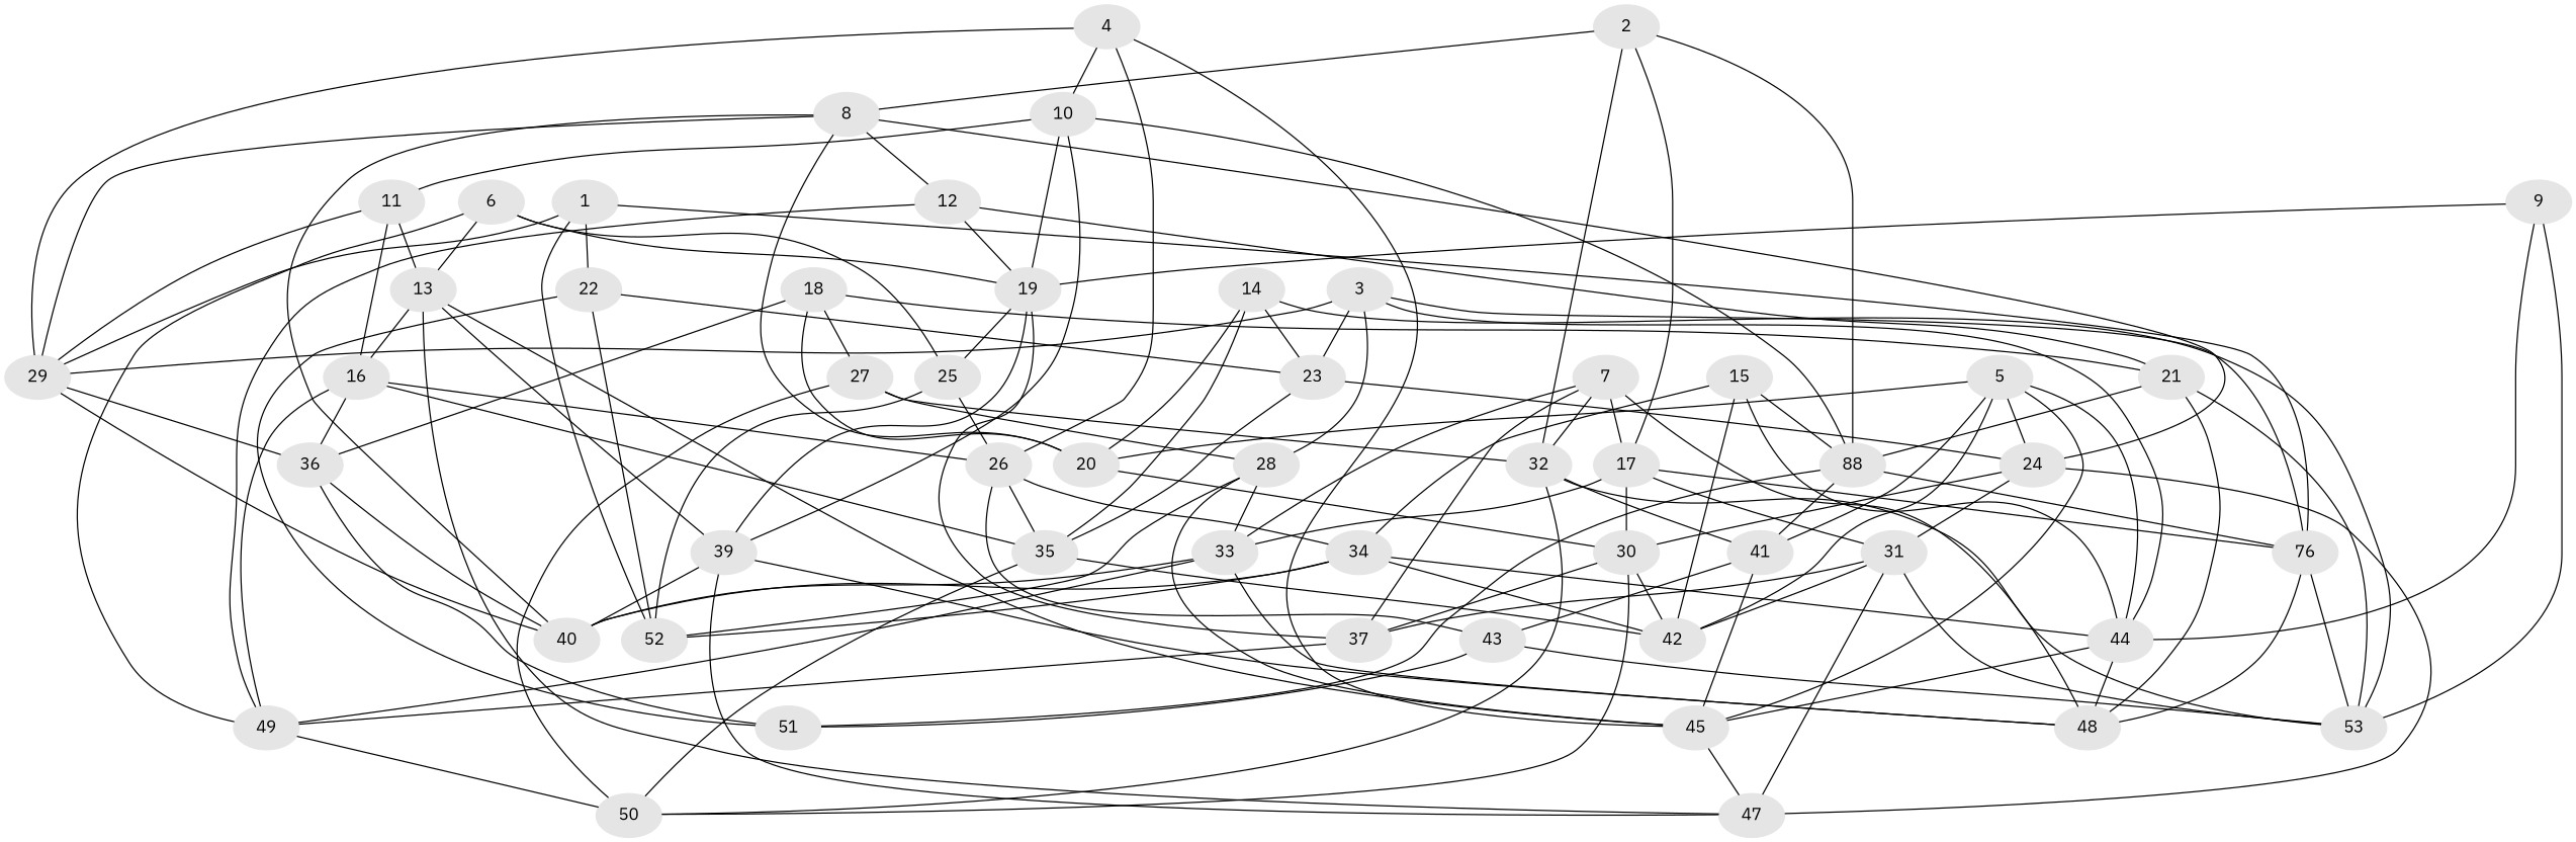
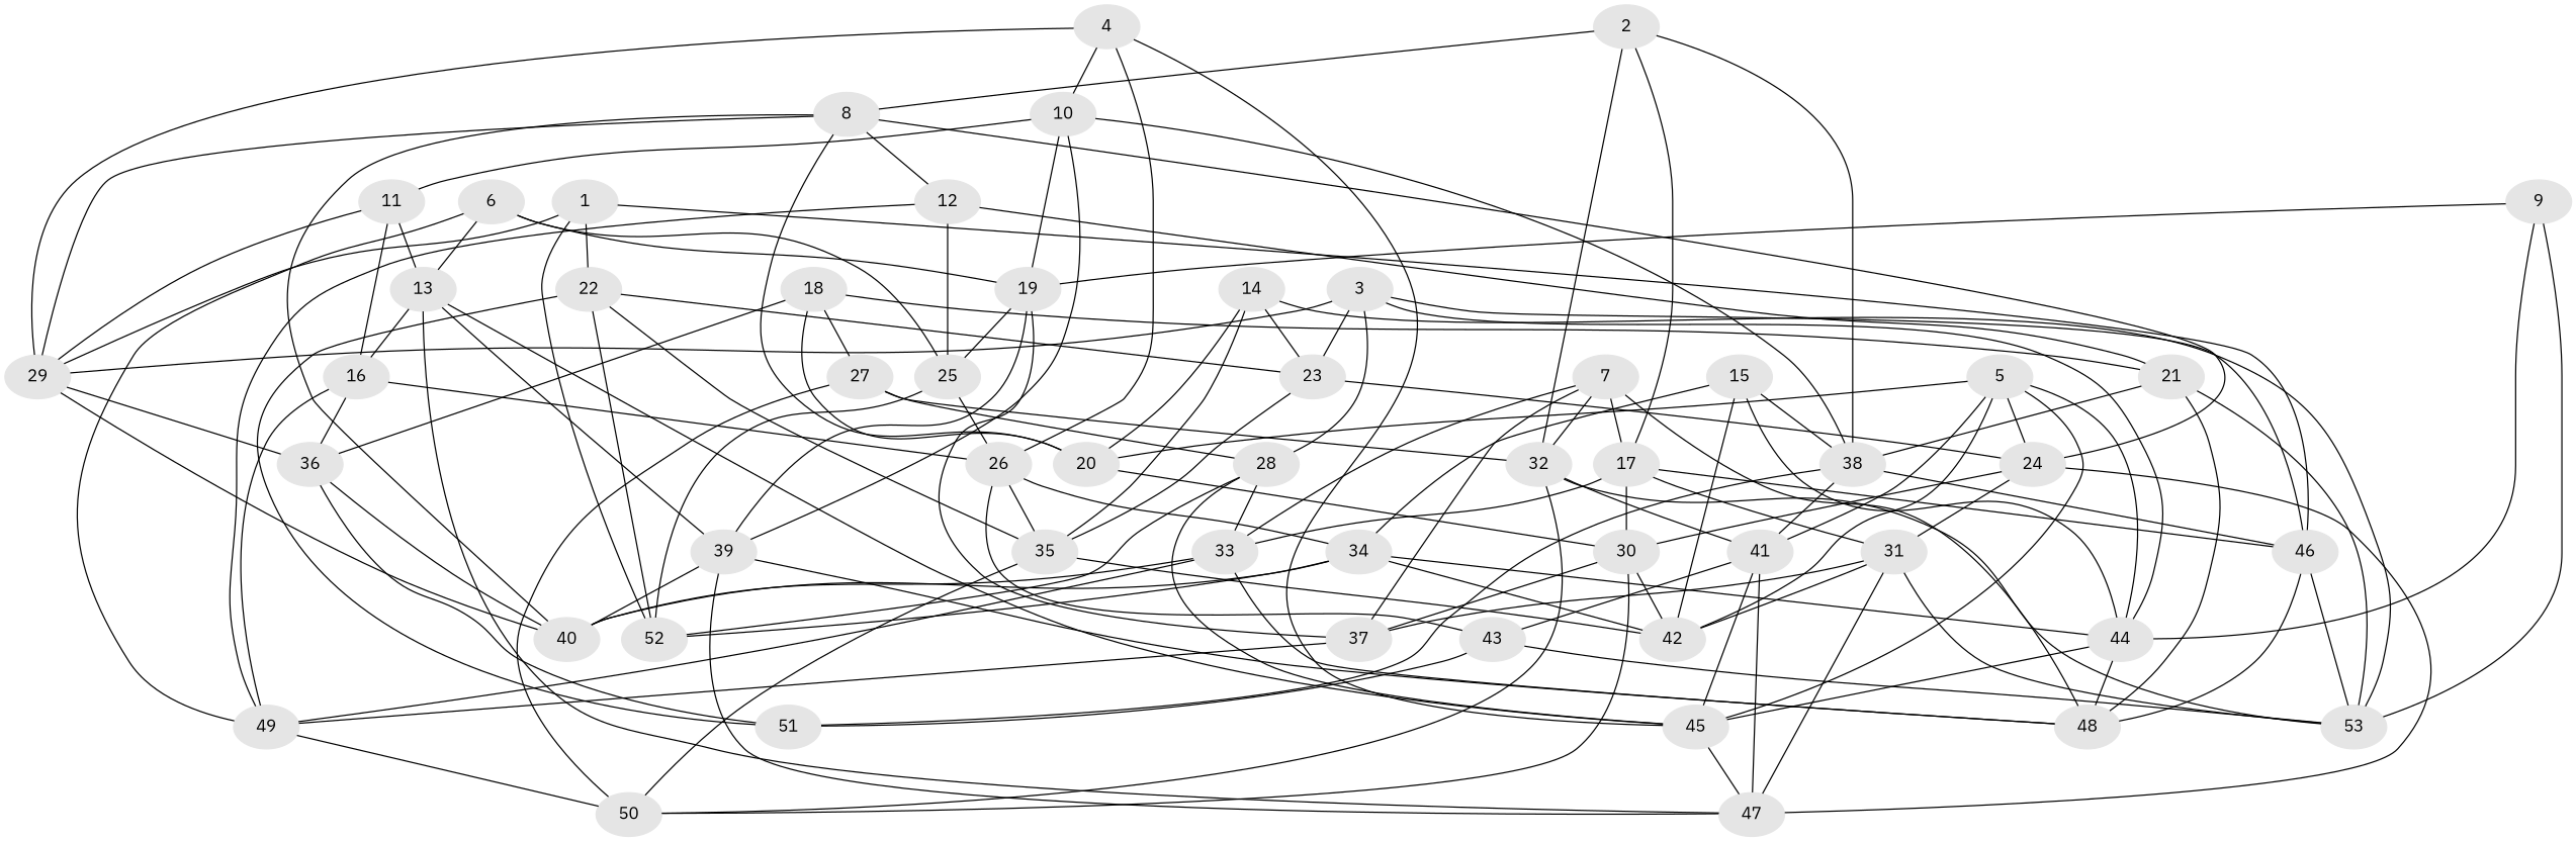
  graph {
    fontname="IBM Plex Sans"
    node [color=gray90 fontname="IBM Plex Sans" style=filled]
    edge [fontname="IBM Plex Sans" weight=1.0]
    1
    22
    29
-   46 [label=76]
+   46
    52
    23
    35
    51
    40
    36
    48
    53
    2
    8
    17
    32
-   38 [label=88]
+   38
    20
    24
    12
    33
    30
    31
    41
    50
    3
    28
    44
    45
    4
    10
    26
    19
    11
    39
    34
    43
    47
    5
    42
    6
    13
    25
    49
    16
    37
    7
    21
    9
    14
    15
    18
    27
    1 -- 22
    1 -- 29
    1 -- 46
    1 -- 52
    22 -- 52
    22 -- 23
-   16 -- 35
+   22 -- 35
    22 -- 51 [weight=2.0]
    29 -- 40
    29 -- 36
    46 -- 48
    46 -- 53
    23 -- 35
    23 -- 24
    35 -- 50
    35 -- 42
    36 -- 51
    36 -- 40
    2 -- 8
    2 -- 17
    2 -- 32
    2 -- 38
    8 -- 29
    8 -- 40
    8 -- 20
    8 -- 24
    8 -- 12
    17 -- 46
    17 -- 33
    17 -- 30
    17 -- 31
    32 -- 53
    32 -- 41
    32 -- 50
    38 -- 46
    38 -- 51
    38 -- 41
    20 -- 30
    24 -- 30
    24 -- 31
    24 -- 47
-   12 -- 19
+   12 -- 25
    12 -- 49
    12 -- 21
    33 -- 40
    33 -- 48
    33 -- 49
    30 -- 50
    30 -- 42
    30 -- 37
    31 -- 53
    31 -- 47
    31 -- 42
    31 -- 37
    41 -- 45
    41 -- 43
+   41 -- 47
    3 -- 29
    3 -- 46
    3 -- 23 [weight=2.0]
    3 -- 28
    3 -- 44
    28 -- 52
    28 -- 33
    28 -- 45 [weight=2.0]
    44 -- 48
    44 -- 45
    45 -- 47
    4 -- 29
    4 -- 45
    4 -- 10
    4 -- 26
    10 -- 38
    10 -- 19
    10 -- 11 [weight=2.0]
    10 -- 39
    26 -- 35
    26 -- 34
    26 -- 43
    19 -- 39
    19 -- 25
    19 -- 37
    11 -- 29
    11 -- 13
    11 -- 16 [weight=2.0]
    39 -- 40
    39 -- 48
    39 -- 47
    34 -- 52
    34 -- 40
    34 -- 44
    34 -- 42
    43 -- 51
    43 -- 53 [weight=2.0]
    5 -- 20
    5 -- 24
    5 -- 41
    5 -- 44
    5 -- 45
    5 -- 42
    6 -- 19
    6 -- 13
    6 -- 25
    6 -- 49
    13 -- 45
    13 -- 39
    13 -- 47
    13 -- 16
    25 -- 52 [weight=2.0]
    25 -- 26
    49 -- 50
    16 -- 36
    16 -- 26
    16 -- 49
    37 -- 49
    7 -- 48
    7 -- 17
    7 -- 32
    7 -- 33
    7 -- 37 [weight=2.0]
    21 -- 48
    21 -- 53
    21 -- 38 [weight=2.0]
    9 -- 53 [weight=3.0]
    9 -- 44
    9 -- 19 [weight=2.0]
    14 -- 23
    14 -- 35
    14 -- 53
    14 -- 20
    15 -- 38
    15 -- 44
    15 -- 34
    15 -- 42
    18 -- 36 [weight=2.0]
    18 -- 20 [weight=2.0]
    18 -- 21
    18 -- 27
    27 -- 32
    27 -- 50
    27 -- 28
  }
